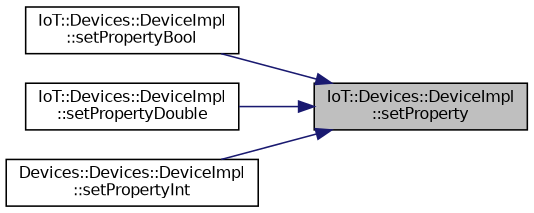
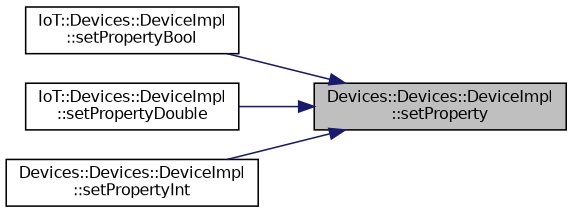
  digraph {
    rankdir=RL
    node [color=black fillcolor=white fontname=Helvetica fontsize=10 shape=record style=filled]
    edge [color=midnightblue dir=back fontname=Helvetica fontsize=10 labelfontname=Helvetica labelfontsize=10 style=solid]
-   n1 [fillcolor=grey75 fontcolor=black height=0.2 label="IoT::Devices::DeviceImpl\l::setProperty" width=0.4]
+   n1 [fillcolor=grey75 fontcolor=black height=0.2 label="Devices::Devices::DeviceImpl\l::setProperty" width=0.4]
    n2 [height=0.2 label="IoT::Devices::DeviceImpl\l::setPropertyBool" width=0.4]
    n3 [height=0.2 label="IoT::Devices::DeviceImpl\l::setPropertyDouble" width=0.4]
    n4 [height=0.2 label="Devices::Devices::DeviceImpl\l::setPropertyInt" width=0.4]
    n1 -> n2
    n1 -> n3
    n1 -> n4
  }
